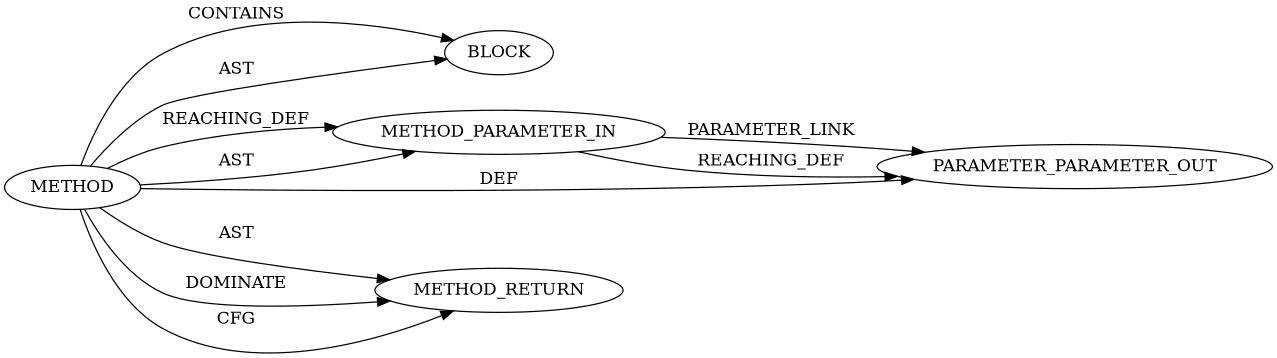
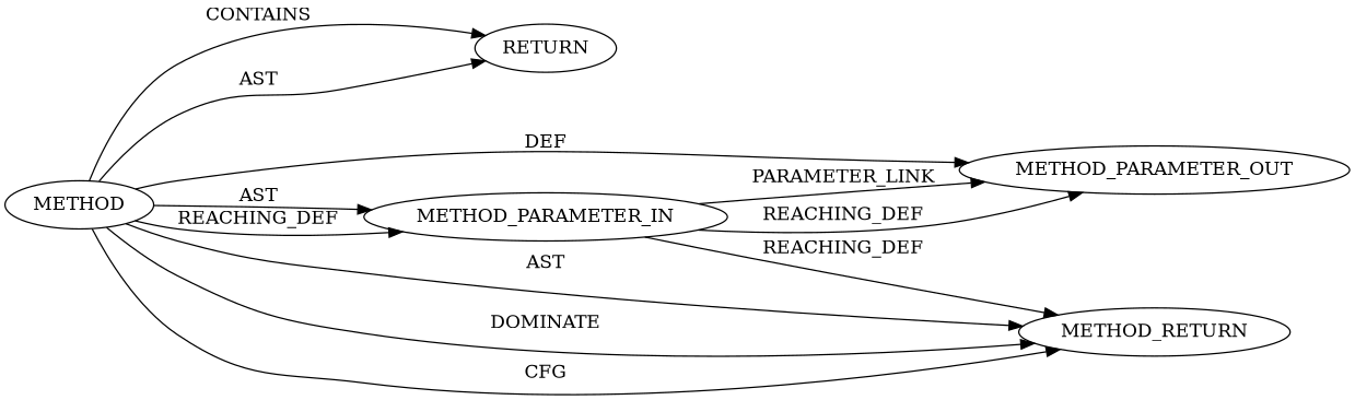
  digraph {
    rankdir=LR
    node [CODE="<empty>" ORDER=1 TYPE_FULL_NAME=ANY EVALUATION_STRATEGY=BY_VALUE]
-   n1 [ARGUMENT_INDEX=1 label=BLOCK EVALUATION_STRATEGY=""]
+   n1 [ARGUMENT_INDEX=1 label=RETURN EVALUATION_STRATEGY=""]
    n2 [CODE=p1 INDEX=1 IS_VARIADIC=false NAME=p1 label=METHOD_PARAMETER_IN]
-   n3 [CODE=p1 INDEX=1 IS_VARIADIC=false NAME=p1 label=PARAMETER_PARAMETER_OUT]
+   n3 [CODE=p1 INDEX=1 IS_VARIADIC=false NAME=p1 label=METHOD_PARAMETER_OUT]
    n4 [CODE=RET ORDER=2 label=METHOD_RETURN]
    n5 [AST_PARENT_FULL_NAME="<global>" AST_PARENT_TYPE=NAMESPACE_BLOCK FILENAME="<empty>" FULL_NAME=sk_stream_moderate_sndbuf IS_EXTERNAL=true NAME=sk_stream_moderate_sndbuf ORDER=0 label=METHOD TYPE_FULL_NAME="" EVALUATION_STRATEGY=""]
    n2 -> n3 [label=PARAMETER_LINK]
    n2 -> n3 [VARIABLE=p1 label=REACHING_DEF]
+   n2 -> n4 [VARIABLE=p1 label=REACHING_DEF]
    n5 -> n1 [label=CONTAINS]
    n5 -> n1 [label=AST]
    n5 -> n2 [label=REACHING_DEF]
    n5 -> n2 [label=AST]
    n5 -> n3 [label=DEF]
    n5 -> n4 [label=AST]
    n5 -> n4 [label=DOMINATE]
    n5 -> n4 [label=CFG]
  }
